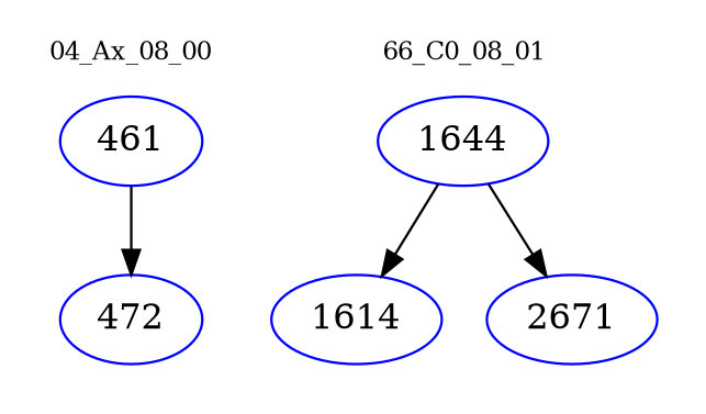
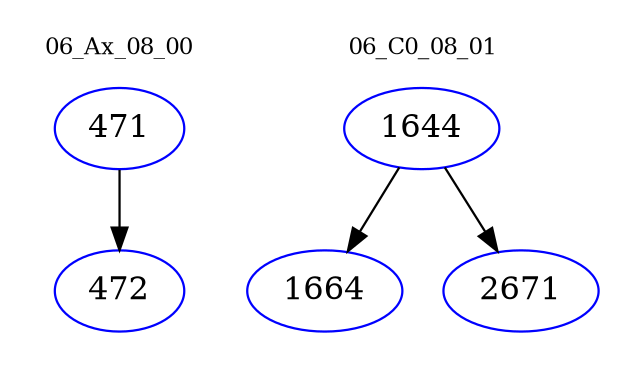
  digraph {
    node [color=blue]
    edge [color=black]
-   n1 [label=461]
+   n1 [label=471]
    n2 [label=472]
    n3 [label=1644]
-   n4 [label=1614]
+   n4 [label=1664]
    n5 [label=2671]
    subgraph cluster_1 {
      color=white
      fontsize=10
-     label="04_Ax_08_00"
+     label="06_Ax_08_00"
      n1
      n2
    }
    subgraph cluster_2 {
      color=white
      fontsize=10
-     label="66_C0_08_01"
+     label="06_C0_08_01"
      n3
      n4
      n5
    }
    n1 -> n2
    n3 -> n4
    n3 -> n5
  }
